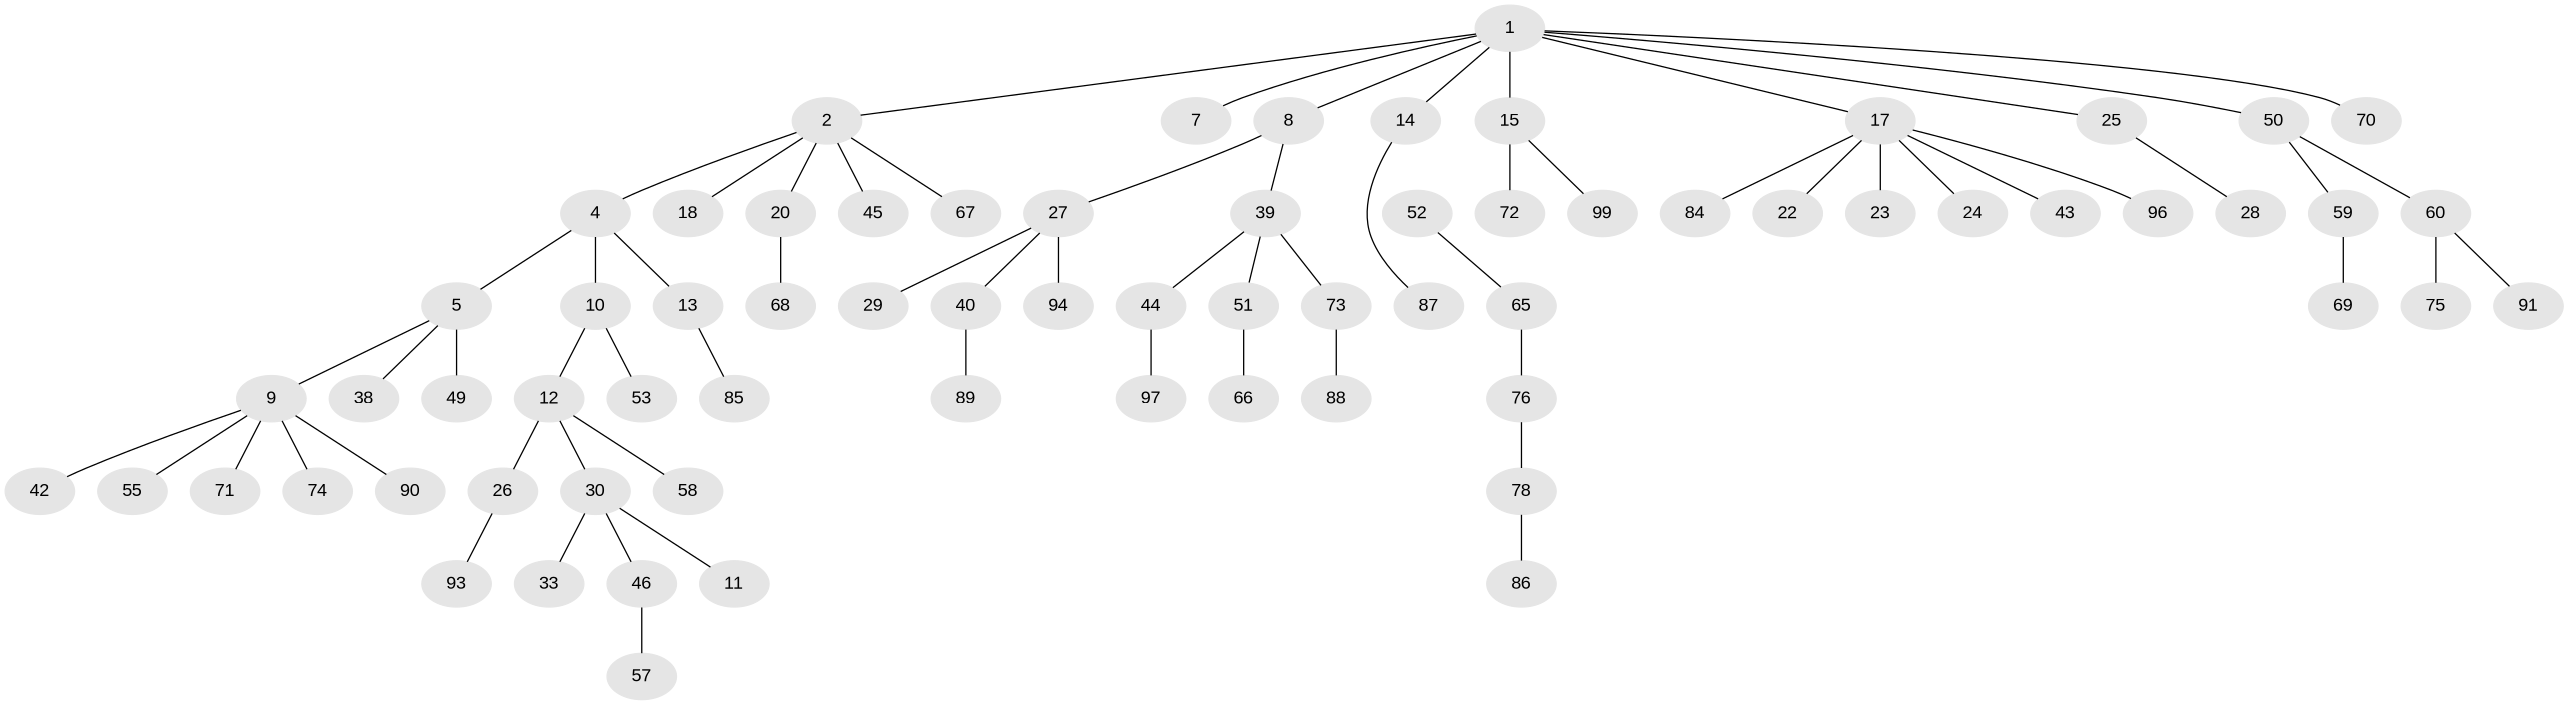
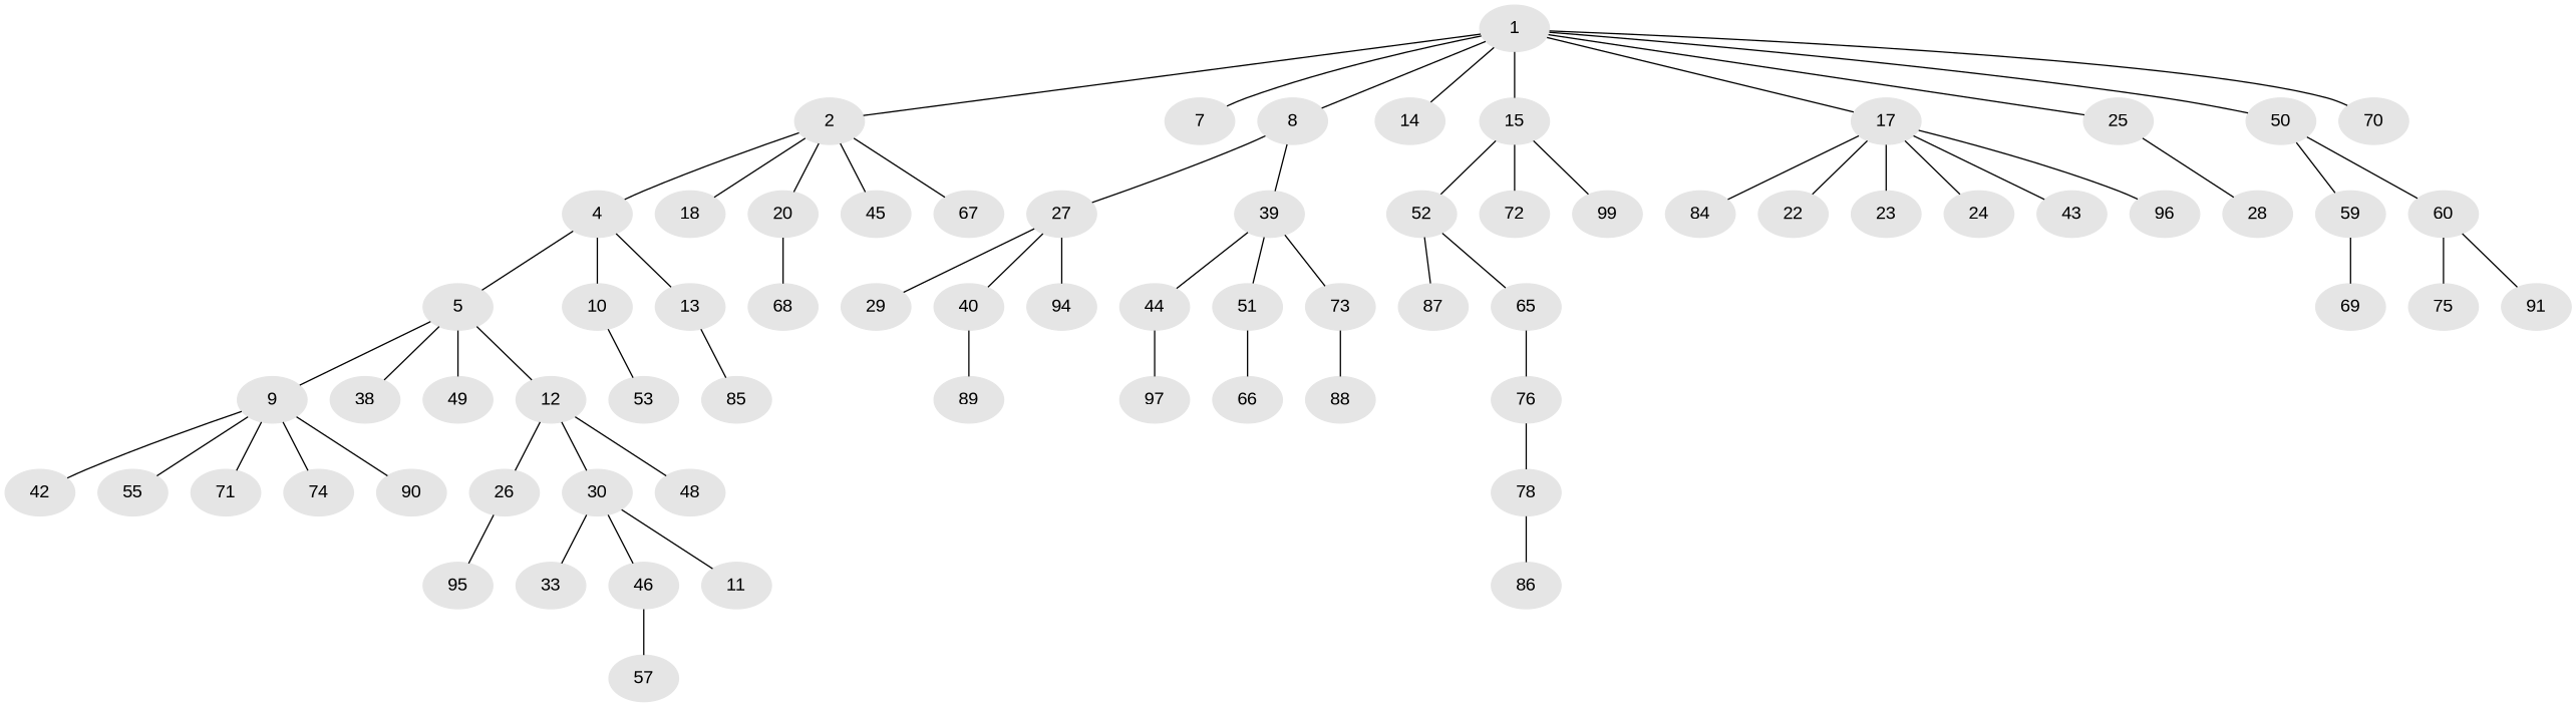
  graph {
    fontname="Liberation Sans"
    node [color=gray90 fontname="Liberation Sans" style=filled]
    edge [fontname="Liberation Sans"]
    1 [super="+3"]
    2 [super="+56"]
    7 [super="+21"]
    8 [super="+11"]
    14
    15 [super="+16"]
    17 [super="+19"]
    25 [super="+31"]
    50
    70
    4 [super="+89"]
    18
    20 [super="+36"]
    45
    67 [super="+93"]
    27 [super="+35"]
    39 [super="+41"]
    87
    52 [super="+54"]
    72
    99
    84
    22
    23 [super="+98"]
    24
    43
    96
    28
    59 [super="+77"]
    60 [super="+63"]
    5 [super="+6"]
    10 [super="+34"]
    13 [super="+47"]
    68
    9 [super="+32"]
    12 [super="+92"]
    38
    49
    53 [super="+58"]
    85
    42
    55
    71
    74
    90
    26
    30 [super="+37"]
-   48 [super="+83" label=58]
-   95 [label=93]
+   48 [super="+83"]
+   95
    29
    40 [super="+80"]
    94
    44 [super="+62"]
    51 [super="+79"]
    73 [super="+100"]
    33 [super="+64"]
    46
    n58 [label=11]
    65
    n60 [label=89]
    57
    97
    66
    88
    69
    75
    91
    76
    78 [super="+81"]
    86
    1 -- 2
    1 -- 7
    1 -- 8
    1 -- 14
    1 -- 15
    1 -- 17
    1 -- 25
    1 -- 50
    1 -- 70
    2 -- 4
    2 -- 18
    2 -- 20
    2 -- 45
    2 -- 67
    8 -- 27
    8 -- 39
-   14 -- 87
+   52 -- 87
+   15 -- 52
    15 -- 72
    15 -- 99
    17 -- 84
    17 -- 22
    17 -- 23
    17 -- 24
    17 -- 43
    17 -- 96
    25 -- 28
    50 -- 59
    50 -- 60
    4 -- 5
    4 -- 10
    4 -- 13
    20 -- 68
    27 -- 29
    27 -- 40
    27 -- 94
    39 -- 44
    39 -- 51
    39 -- 73
    52 -- 65
    59 -- 69
    60 -- 75
    60 -- 91
    5 -- 9
-   10 -- 12
+   5 -- 12
    5 -- 38
    5 -- 49
    10 -- 53
    13 -- 85
    9 -- 42
    9 -- 55
    9 -- 71
    9 -- 74
    9 -- 90
    12 -- 26
    12 -- 30
    12 -- 48
    26 -- 95
    30 -- 33
    30 -- 46
    30 -- n58
    40 -- n60
    44 -- 97
    51 -- 66
    73 -- 88
    46 -- 57
    65 -- 76
    76 -- 78
    78 -- 86
  }
